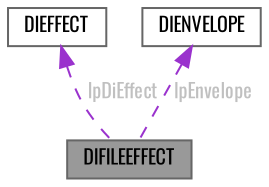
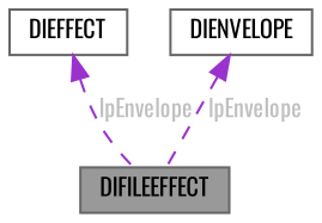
  digraph {
    fontname=Oswald
    node [color=gray40 fillcolor=white fontname=Oswald fontsize=10 shape=box style=filled]
    edge [color=darkorchid3 dir=back fontcolor=grey fontname=Oswald fontsize=10 labelfontname=Helvetica labelfontsize=10 style=dashed]
    n1 [fillcolor=grey60 fontcolor=black height=0.2 label=DIFILEEFFECT width=0.4]
    n2 [height=0.2 label=DIEFFECT width=0.4]
    n3 [height=0.2 label=DIENVELOPE width=0.4]
-   n2 -> n1 [label=" lpDiEffect"]
+   n2 -> n1 [label=" lpEnvelope"]
    n3 -> n1 [label=" lpEnvelope"]
  }
